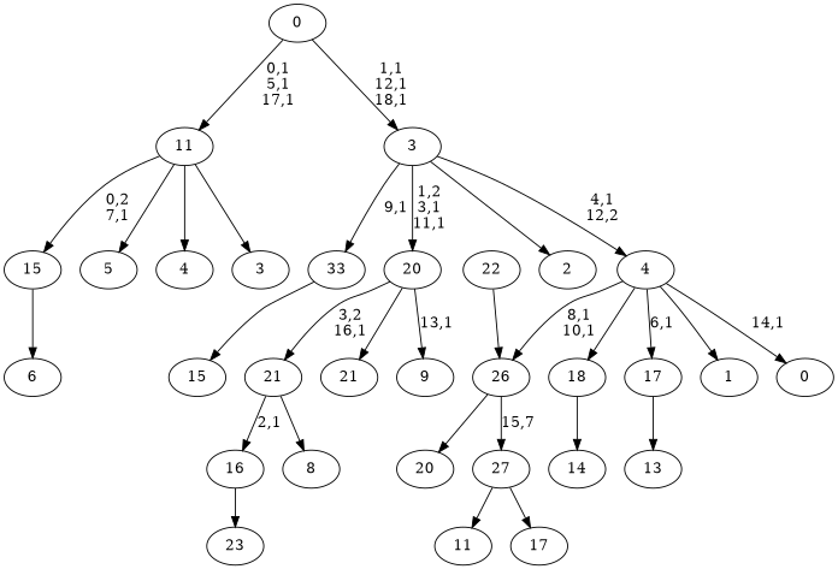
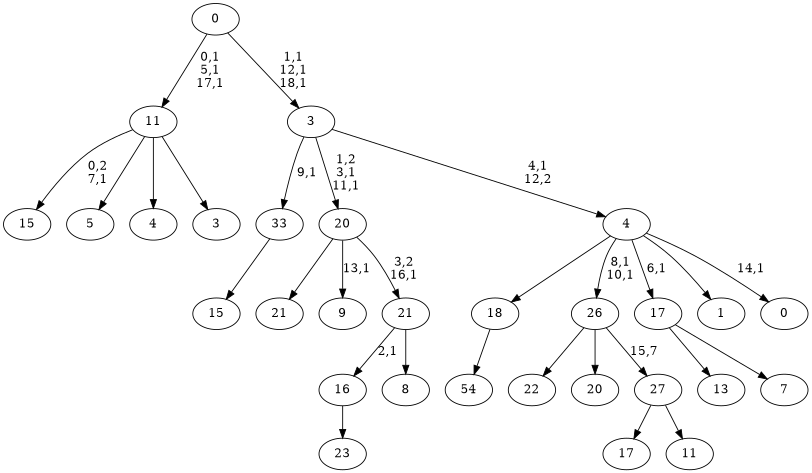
  digraph {
    n1 [label=23]
    n2 [label=22]
    n3 [label=21]
    n4 [label=20]
    n5 [label=18]
-   n6 [label=14]
+   n6 [label=54]
    n7 [label=17]
    n8 [label=16]
    n9 [label=15]
    33
    n11 [label=13]
    n12 [label=11]
    27
    26
    n15 [label=9]
    n16 [label=8]
    21
    20
+   n19 [label=7]
    17
-   n21 [label=6]
    15
    n23 [label=5]
    n24 [label=4]
    n25 [label=3]
    11
-   n27 [label=2]
    n28 [label=1]
    n29 [label=0]
    4
    3
    0
    n5 -> n6
    n8 -> n1
    33 -> n9
    27 -> n7
    27 -> n12
-   n2 -> 26
+   26 -> n2
    26 -> n4
    26 -> 27 [label="15,7"]
    21 -> n8 [label="2,1"]
    21 -> n16
    20 -> n3
    20 -> n15 [label="13,1"]
    20 -> 21 [label="3,2\n16,1"]
    17 -> n11
-   15 -> n21
+   17 -> n19
    11 -> 15 [label="0,2\n7,1"]
    11 -> n23
    11 -> n24
    11 -> n25
    4 -> n5
    4 -> 26 [label="8,1\n10,1"]
    4 -> 17 [label="6,1"]
    4 -> n28
    4 -> n29 [label="14,1"]
    3 -> 33 [label="9,1"]
    3 -> 20 [label="1,2\n3,1\n11,1"]
-   3 -> n27
    3 -> 4 [label="4,1\n12,2"]
    0 -> 11 [label="0,1\n5,1\n17,1"]
    0 -> 3 [label="1,1\n12,1\n18,1"]
  }
